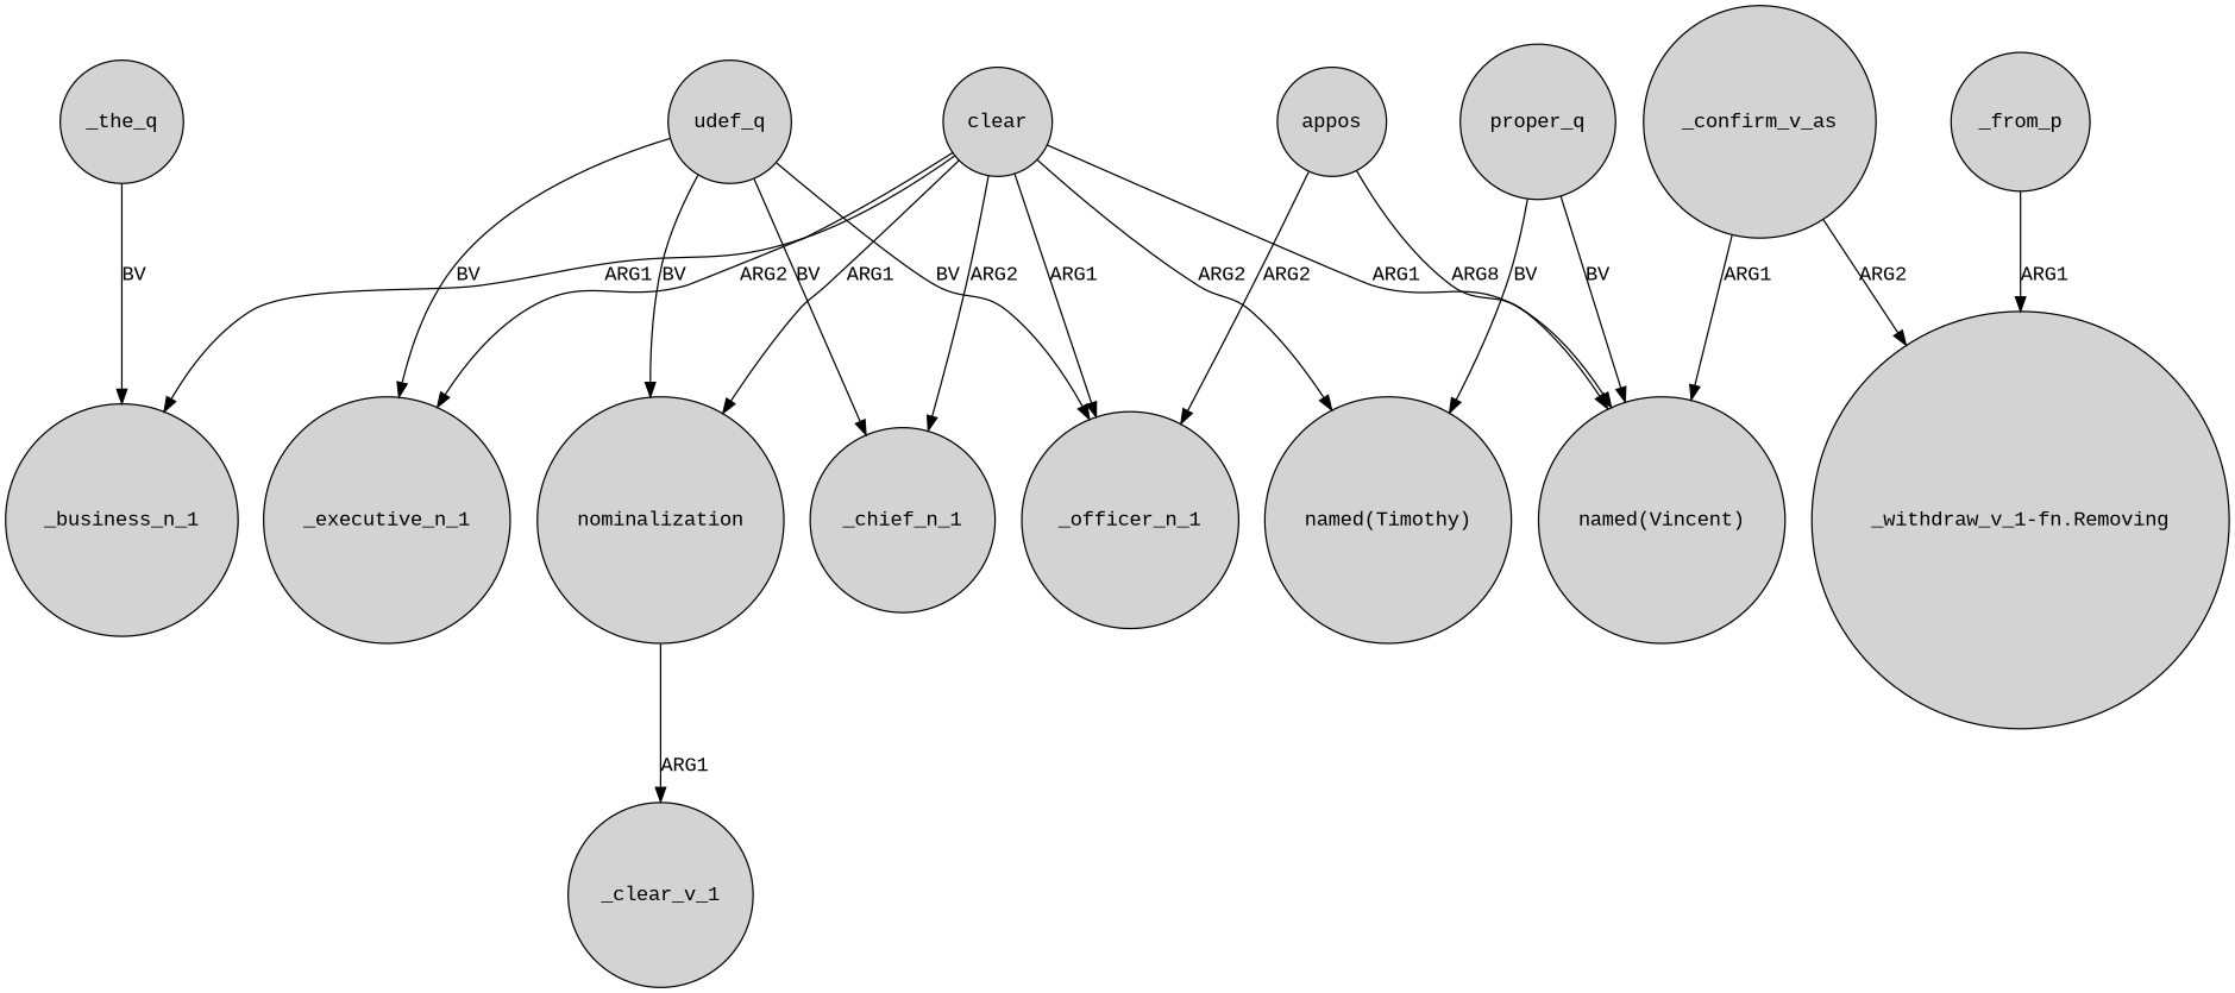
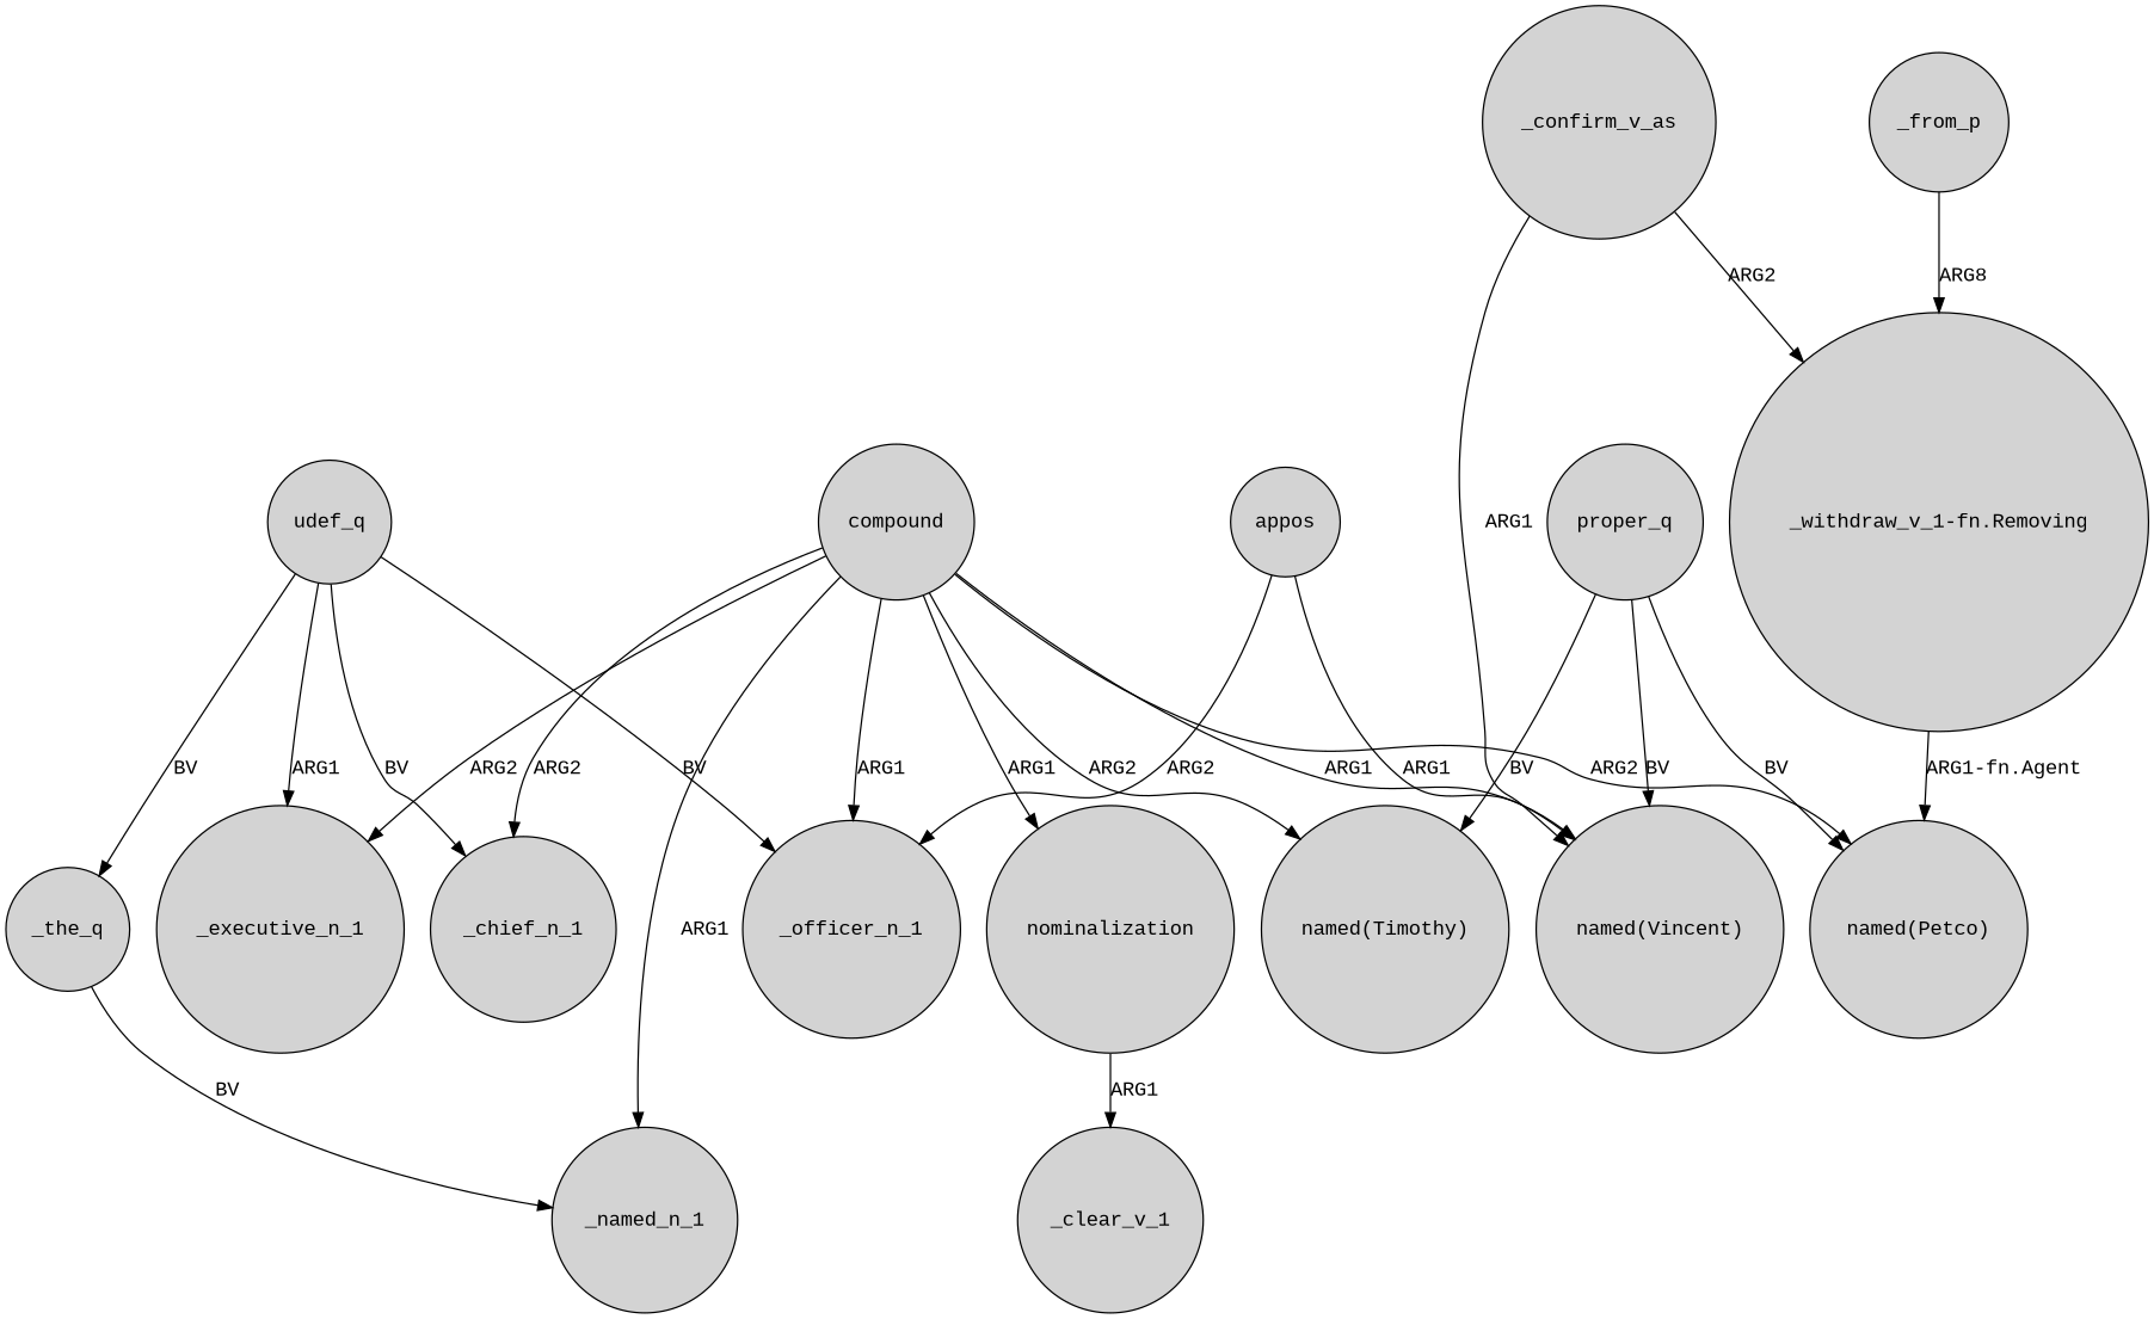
  digraph {
    fontname="Liberation Mono"
    node [fontname="Liberation Mono" shape=circle style=filled]
    edge [fontname="Liberation Mono"]
    _the_q
-   _business_n_1
+   _business_n_1 [label=_named_n_1]
    udef_q
    _executive_n_1
    nominalization
    _chief_n_1
    _officer_n_1
    _clear_v_1
    proper_q
+   "named(Petco)"
    "named(Timothy)"
    "named(Vincent)"
-   compound [label=clear]
+   compound
    _confirm_v_as
    "_withdraw_v_1-fn.Removing"
    appos
    _from_p
    _the_q -> _business_n_1 [label=BV]
-   udef_q -> _executive_n_1 [label=BV]
-   udef_q -> nominalization [label=BV]
+   udef_q -> _executive_n_1 [label=ARG1]
+   udef_q -> _the_q [label=BV]
    udef_q -> _chief_n_1 [label=BV]
    udef_q -> _officer_n_1 [label=BV]
    nominalization -> _clear_v_1 [label=ARG1]
+   proper_q -> "named(Petco)" [label=BV]
    proper_q -> "named(Timothy)" [label=BV]
    proper_q -> "named(Vincent)" [label=BV]
    compound -> _business_n_1 [label=ARG1]
    compound -> _executive_n_1 [label=ARG2]
    compound -> nominalization [label=ARG1]
    compound -> _chief_n_1 [label=ARG2]
    compound -> _officer_n_1 [label=ARG1]
+   compound -> "named(Petco)" [label=ARG2]
    compound -> "named(Timothy)" [label=ARG2]
    compound -> "named(Vincent)" [label=ARG1]
    _confirm_v_as -> "named(Vincent)" [label=ARG1]
    _confirm_v_as -> "_withdraw_v_1-fn.Removing" [label=ARG2]
+   "_withdraw_v_1-fn.Removing" -> "named(Petco)" [label="ARG1-fn.Agent"]
    appos -> _officer_n_1 [label=ARG2]
-   appos -> "named(Vincent)" [label=ARG8]
-   _from_p -> "_withdraw_v_1-fn.Removing" [label=ARG1]
+   appos -> "named(Vincent)" [label=ARG1]
+   _from_p -> "_withdraw_v_1-fn.Removing" [label=ARG8]
  }
